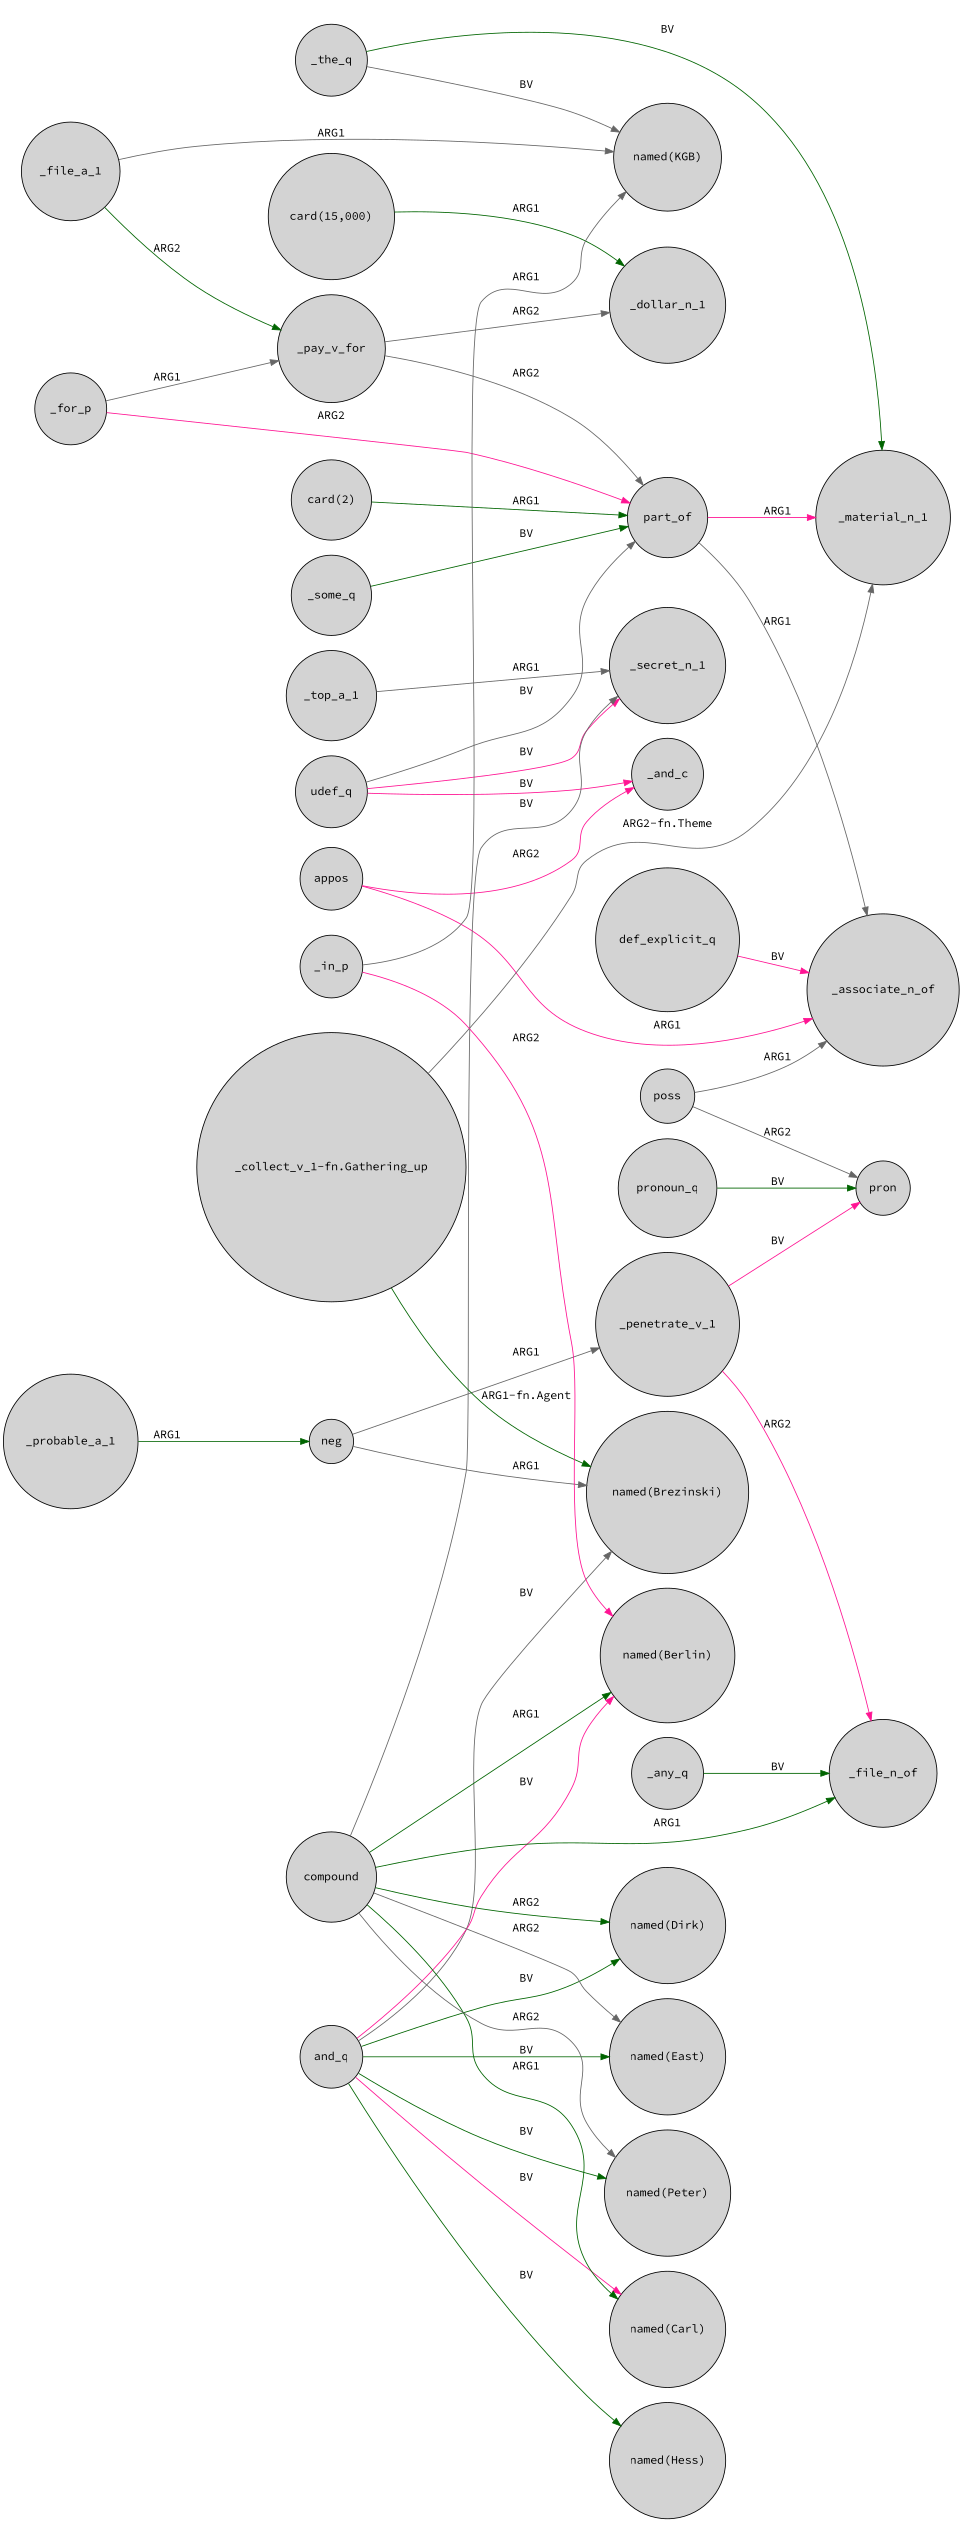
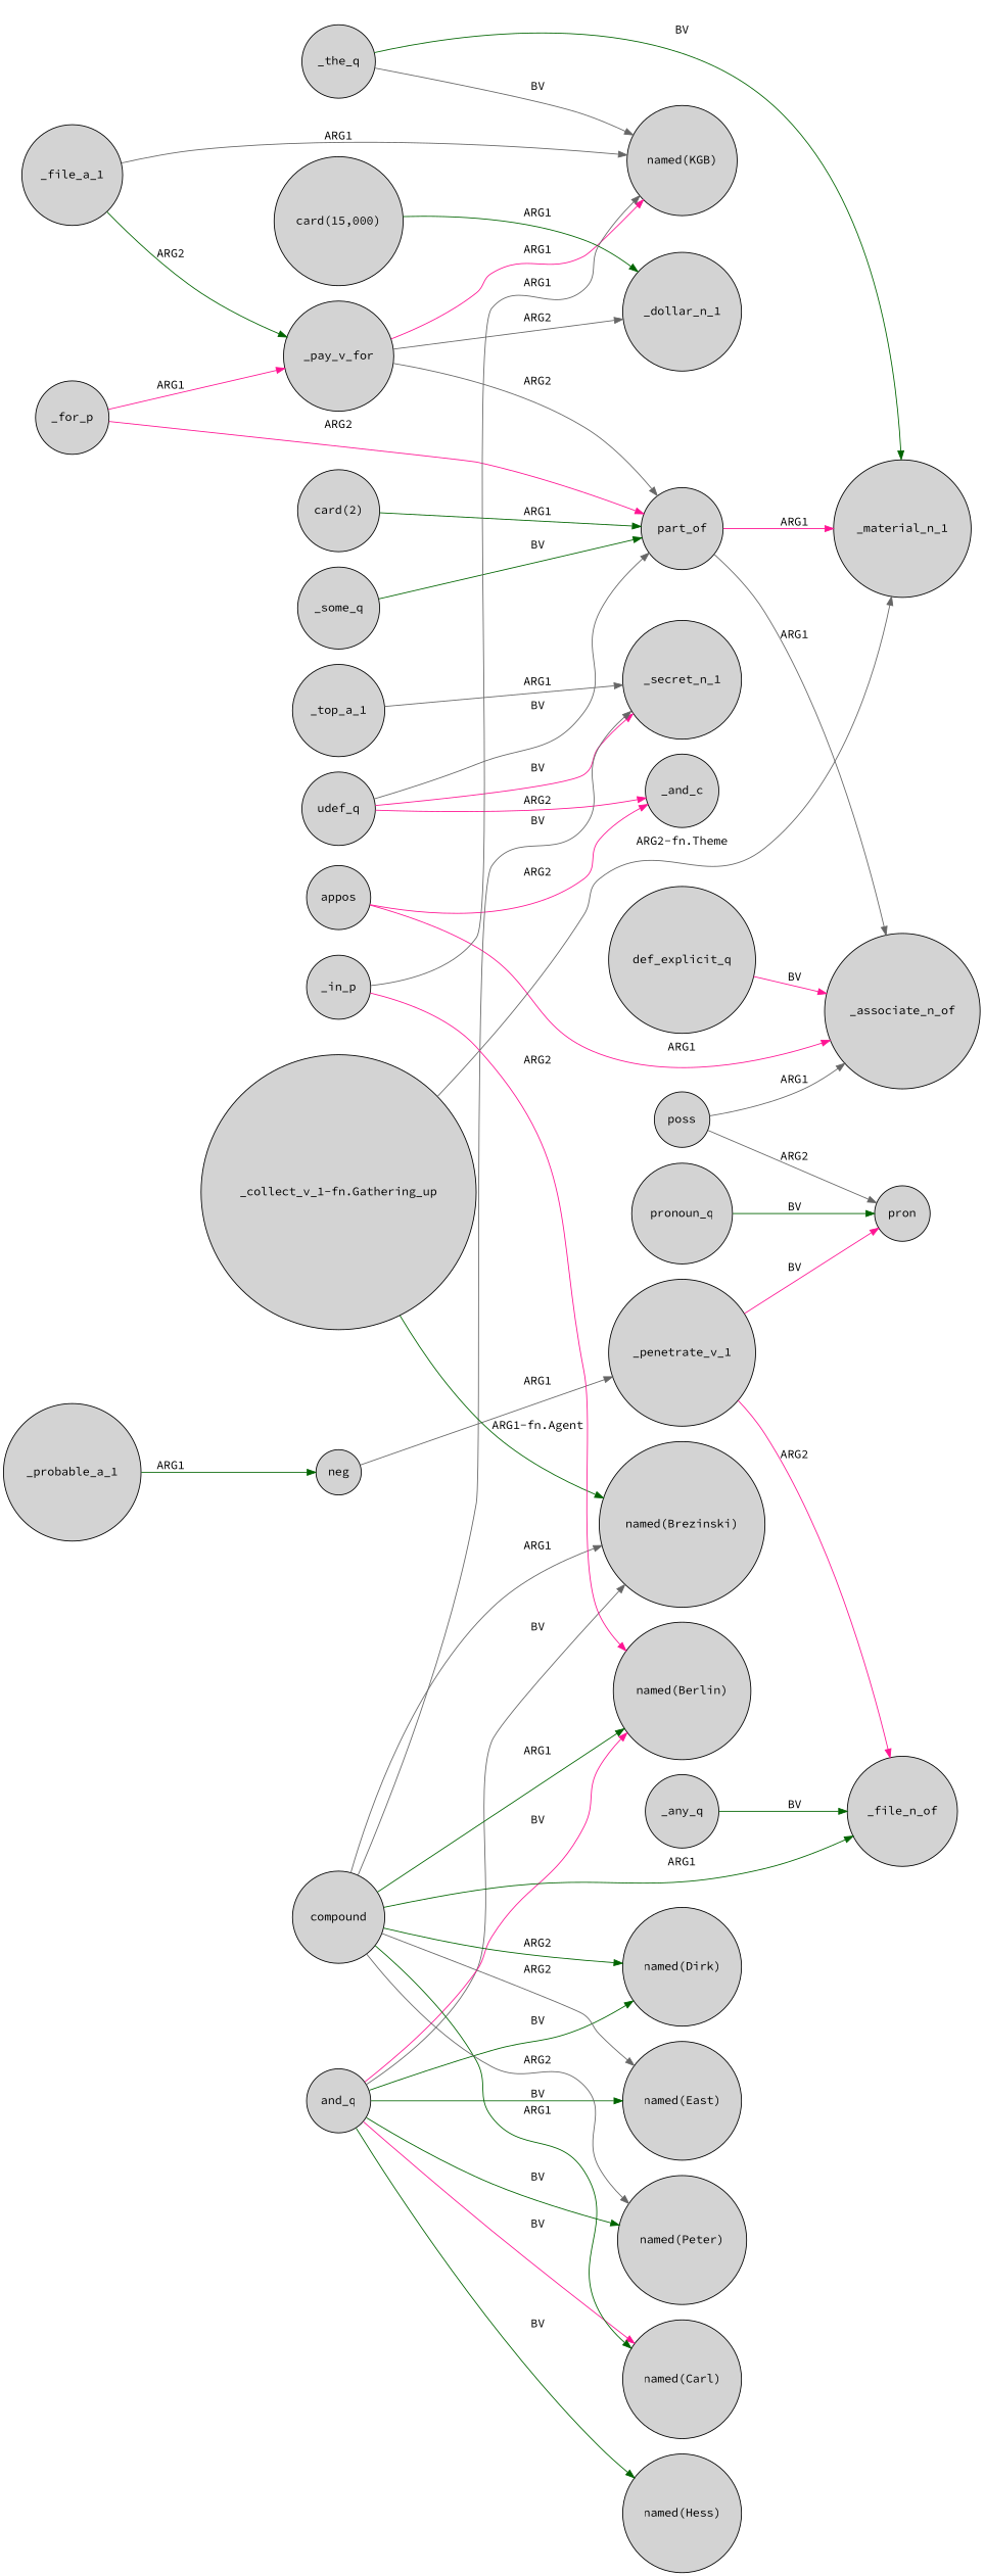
  digraph {
    fontname="Source Code Pro"
    rankdir=LR
    node [fontname="Source Code Pro" shape=circle style=filled]
    edge [color=gray40 fontname="Source Code Pro"]
    _the_q
    "named(KGB)"
    _material_n_1
    udef_q
    part_of
    _secret_n_1
    _and_c
    _associate_n_of
    poss
    pron
    _any_q
    _file_n_of
    _for_p
    _pay_v_for
    _dollar_n_1
    n16 [label=and_q]
    "named(Carl)"
    "named(Hess)"
    "named(Dirk)"
    "named(Brezinski)"
    "named(Peter)"
    "named(Berlin)"
    "named(East)"
    appos
    compound
    _penetrate_v_1
    "card(2)"
    def_explicit_q
    _some_q
    pronoun_q
    neg
    "_collect_v_1-fn.Gathering_up"
    n33 [label=_file_a_1]
    "card(15,000)"
    _in_p
    _probable_a_1
    _top_a_1
    _the_q -> "named(KGB)" [label=BV]
    _the_q -> _material_n_1 [color=darkgreen label=BV]
    udef_q -> part_of [label=BV]
    udef_q -> _secret_n_1 [color=deeppink label=BV]
-   udef_q -> _and_c [color=deeppink label=BV]
+   udef_q -> _and_c [color=deeppink label=ARG2]
    part_of -> _material_n_1 [color=deeppink label=ARG1]
    part_of -> _associate_n_of [label=ARG1]
    poss -> _associate_n_of [label=ARG1]
    poss -> pron [label=ARG2]
    _any_q -> _file_n_of [color=darkgreen label=BV]
    _for_p -> part_of [color=deeppink label=ARG2]
-   _for_p -> _pay_v_for [label=ARG1]
+   _for_p -> _pay_v_for [color=deeppink label=ARG1]
+   _pay_v_for -> "named(KGB)" [color=deeppink label=ARG1]
    _pay_v_for -> part_of [label=ARG2]
    _pay_v_for -> _dollar_n_1 [label=ARG2]
    n16 -> "named(Carl)" [color=deeppink label=BV]
    n16 -> "named(Hess)" [color=darkgreen label=BV]
    n16 -> "named(Dirk)" [color=darkgreen label=BV]
    n16 -> "named(Brezinski)" [label=BV]
    n16 -> "named(Peter)" [color=darkgreen label=BV]
    n16 -> "named(Berlin)" [color=deeppink label=BV]
    n16 -> "named(East)" [color=darkgreen label=BV]
    appos -> _and_c [color=deeppink label=ARG2]
    appos -> _associate_n_of [color=deeppink label=ARG1]
    compound -> _secret_n_1 [label=BV]
    compound -> _file_n_of [color=darkgreen label=ARG1]
    compound -> "named(Carl)" [color=darkgreen label=ARG1]
    compound -> "named(Dirk)" [color=darkgreen label=ARG2]
-   neg -> "named(Brezinski)" [label=ARG1]
+   compound -> "named(Brezinski)" [label=ARG1]
    compound -> "named(Peter)" [label=ARG2]
    compound -> "named(Berlin)" [color=darkgreen label=ARG1]
    compound -> "named(East)" [label=ARG2]
    _penetrate_v_1 -> pron [color=deeppink label=BV]
    _penetrate_v_1 -> _file_n_of [color=deeppink label=ARG2]
    "card(2)" -> part_of [color=darkgreen label=ARG1]
    def_explicit_q -> _associate_n_of [color=deeppink label=BV]
    _some_q -> part_of [color=darkgreen label=BV]
    pronoun_q -> pron [color=darkgreen label=BV]
    neg -> _penetrate_v_1 [label=ARG1]
    "_collect_v_1-fn.Gathering_up" -> _material_n_1 [label="ARG2-fn.Theme"]
    "_collect_v_1-fn.Gathering_up" -> "named(Brezinski)" [color=darkgreen label="ARG1-fn.Agent"]
    n33 -> "named(KGB)" [label=ARG1]
    n33 -> _pay_v_for [color=darkgreen label=ARG2]
    "card(15,000)" -> _dollar_n_1 [color=darkgreen label=ARG1]
    _in_p -> "named(KGB)" [label=ARG1]
    _in_p -> "named(Berlin)" [color=deeppink label=ARG2]
    _probable_a_1 -> neg [color=darkgreen label=ARG1]
    _top_a_1 -> _secret_n_1 [label=ARG1]
  }
